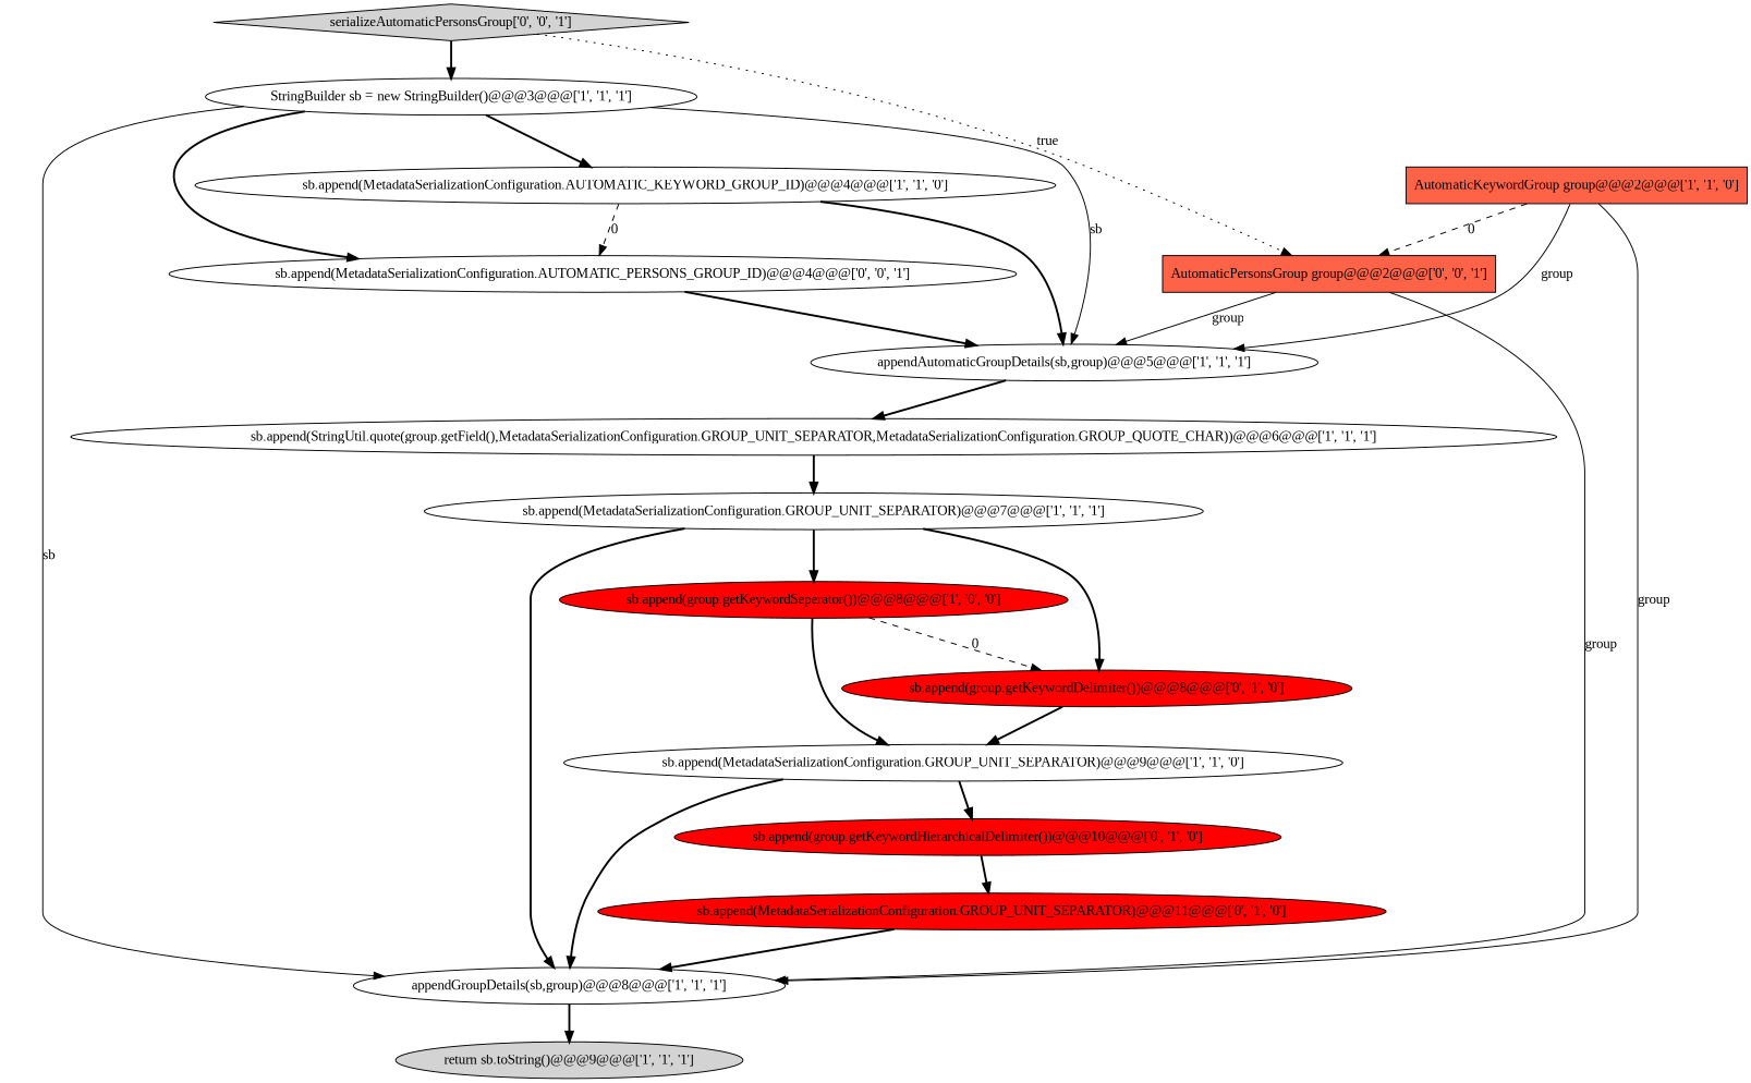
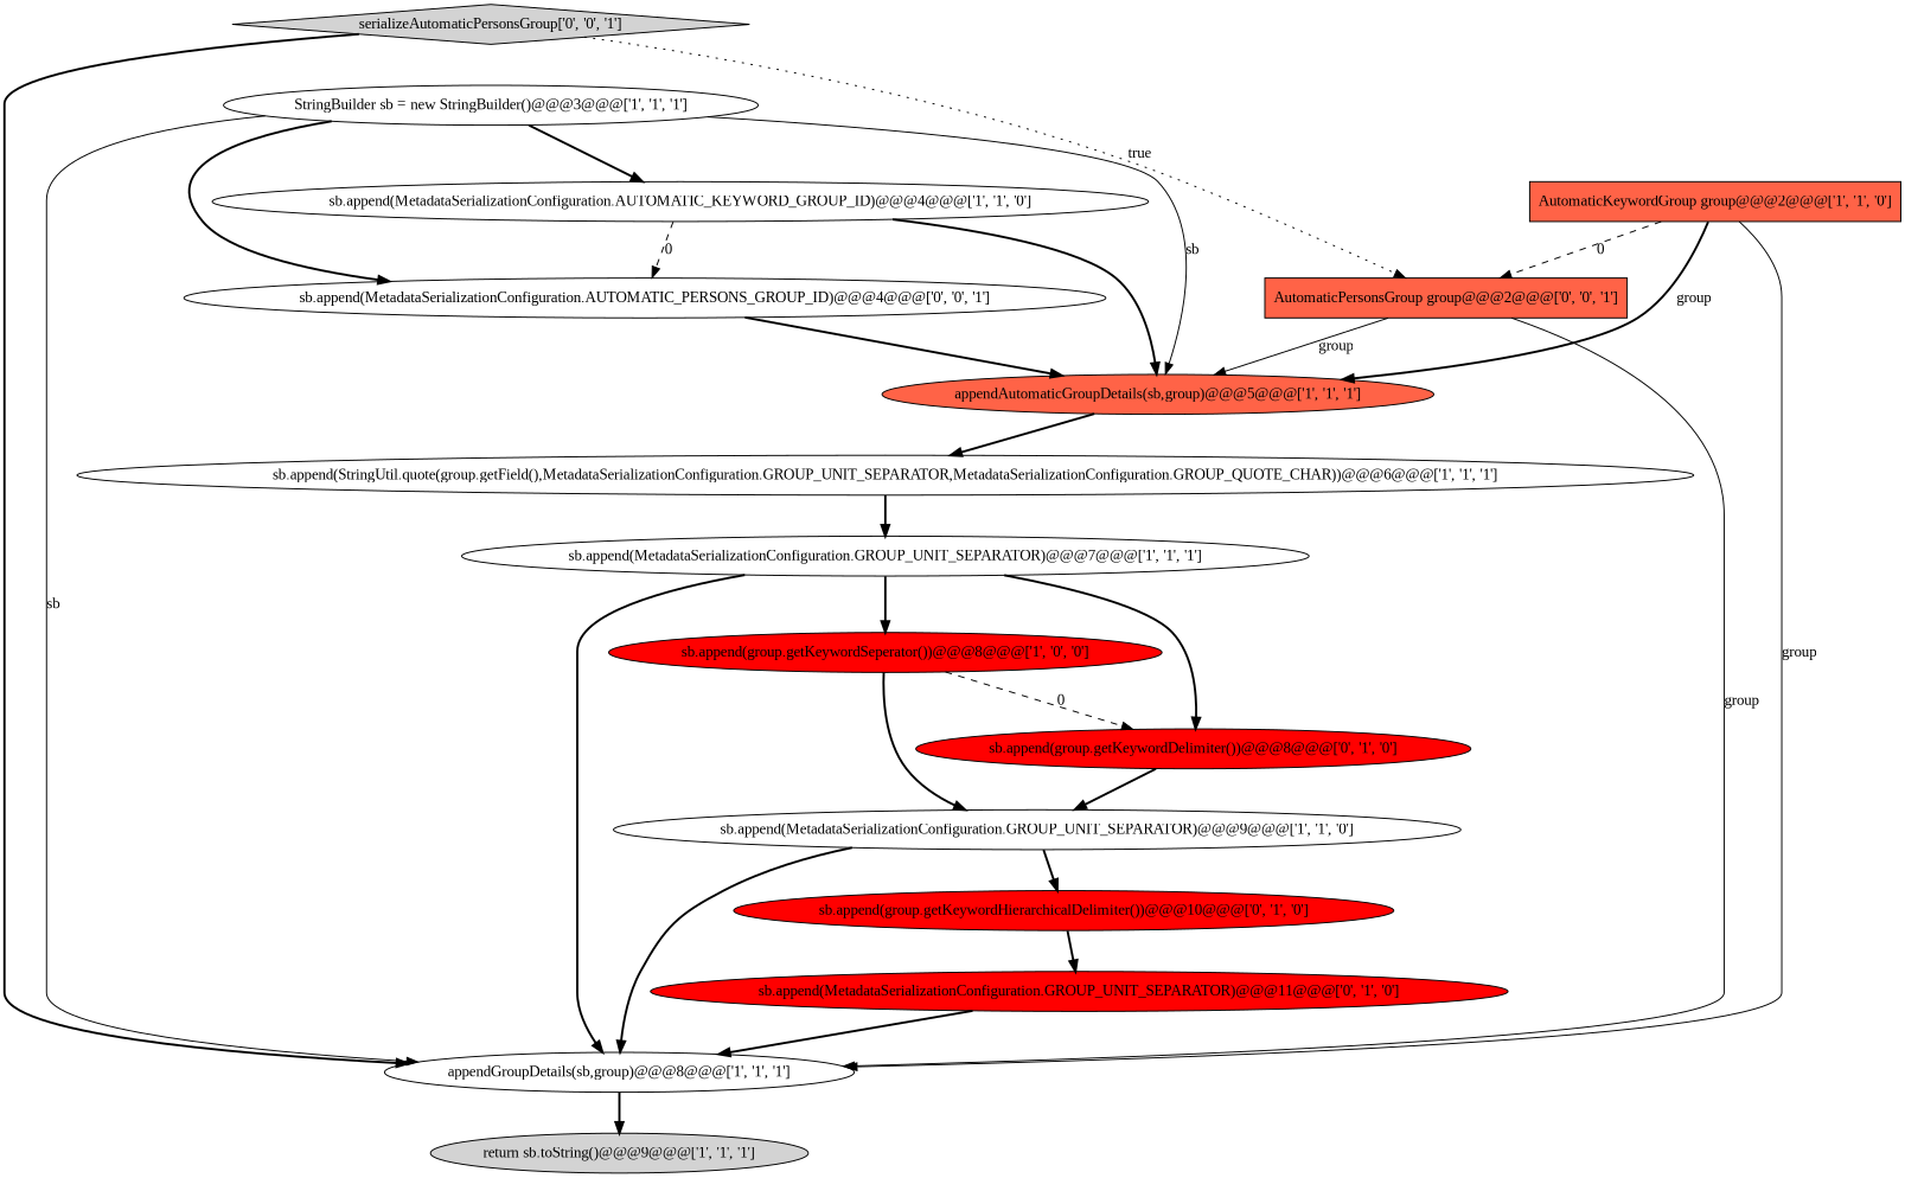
  digraph {
    fontname="Liberation Serif"
    node [fillcolor=white fontname="Liberation Serif" shape=ellipse style=filled]
    edge [fontname="Liberation Serif" style=bold]
    n1 [label="sb.append(MetadataSerializationConfiguration.AUTOMATIC_PERSONS_GROUP_ID)@@@4@@@['0', '0', '1']"]
-   n2 [label="appendAutomaticGroupDetails(sb,group)@@@5@@@['1', '1', '1']"]
+   n2 [fillcolor=tomato label="appendAutomaticGroupDetails(sb,group)@@@5@@@['1', '1', '1']"]
    n3 [label="sb.append(StringUtil.quote(group.getField(),MetadataSerializationConfiguration.GROUP_UNIT_SEPARATOR,MetadataSerializationConfiguration.GROUP_QUOTE_CHAR))@@@6@@@['1', '1', '1']"]
    n4 [label="sb.append(MetadataSerializationConfiguration.GROUP_UNIT_SEPARATOR)@@@7@@@['1', '1', '1']"]
    n5 [label="appendGroupDetails(sb,group)@@@8@@@['1', '1', '1']"]
    n6 [fillcolor=red label="sb.append(group.getKeywordSeperator())@@@8@@@['1', '0', '0']"]
    n7 [fillcolor=red label="sb.append(group.getKeywordDelimiter())@@@8@@@['0', '1', '0']"]
    n8 [label="StringBuilder sb = new StringBuilder()@@@3@@@['1', '1', '1']"]
    n9 [label="sb.append(MetadataSerializationConfiguration.AUTOMATIC_KEYWORD_GROUP_ID)@@@4@@@['1', '1', '0']"]
    n10 [fillcolor=lightgray label="return sb.toString()@@@9@@@['1', '1', '1']"]
    n11 [fillcolor=tomato label="AutomaticKeywordGroup group@@@2@@@['1', '1', '0']" shape=box]
    n12 [fillcolor=tomato label="AutomaticPersonsGroup group@@@2@@@['0', '0', '1']" shape=box]
    n13 [fillcolor=red label="sb.append(MetadataSerializationConfiguration.GROUP_UNIT_SEPARATOR)@@@11@@@['0', '1', '0']"]
    n14 [label="sb.append(MetadataSerializationConfiguration.GROUP_UNIT_SEPARATOR)@@@9@@@['1', '1', '0']"]
    n15 [fillcolor=red label="sb.append(group.getKeywordHierarchicalDelimiter())@@@10@@@['0', '1', '0']"]
    n16 [fillcolor=lightgray label="serializeAutomaticPersonsGroup['0', '0', '1']" shape=diamond]
    n1 -> n2
    n2 -> n3
    n3 -> n4
    n4 -> n5
    n4 -> n6
    n4 -> n7
    n5 -> n10
    n6 -> n7 [label=0 style=dashed]
    n6 -> n14
    n7 -> n14
    n8 -> n1
    n8 -> n2 [label=sb style=solid]
    n8 -> n5 [label=sb style=solid]
    n8 -> n9
    n9 -> n1 [label=0 style=dashed]
    n9 -> n2
-   n11 -> n2 [label=group style=solid]
+   n11 -> n2 [label=group]
    n11 -> n5 [label=group style=solid]
    n11 -> n12 [label=0 style=dashed]
    n12 -> n2 [label=group style=solid]
    n12 -> n5 [label=group style=solid]
    n13 -> n5
    n14 -> n5
    n14 -> n15
    n15 -> n13
-   n16 -> n8
+   n16 -> n5
    n16 -> n12 [label=true style=dotted]
  }
